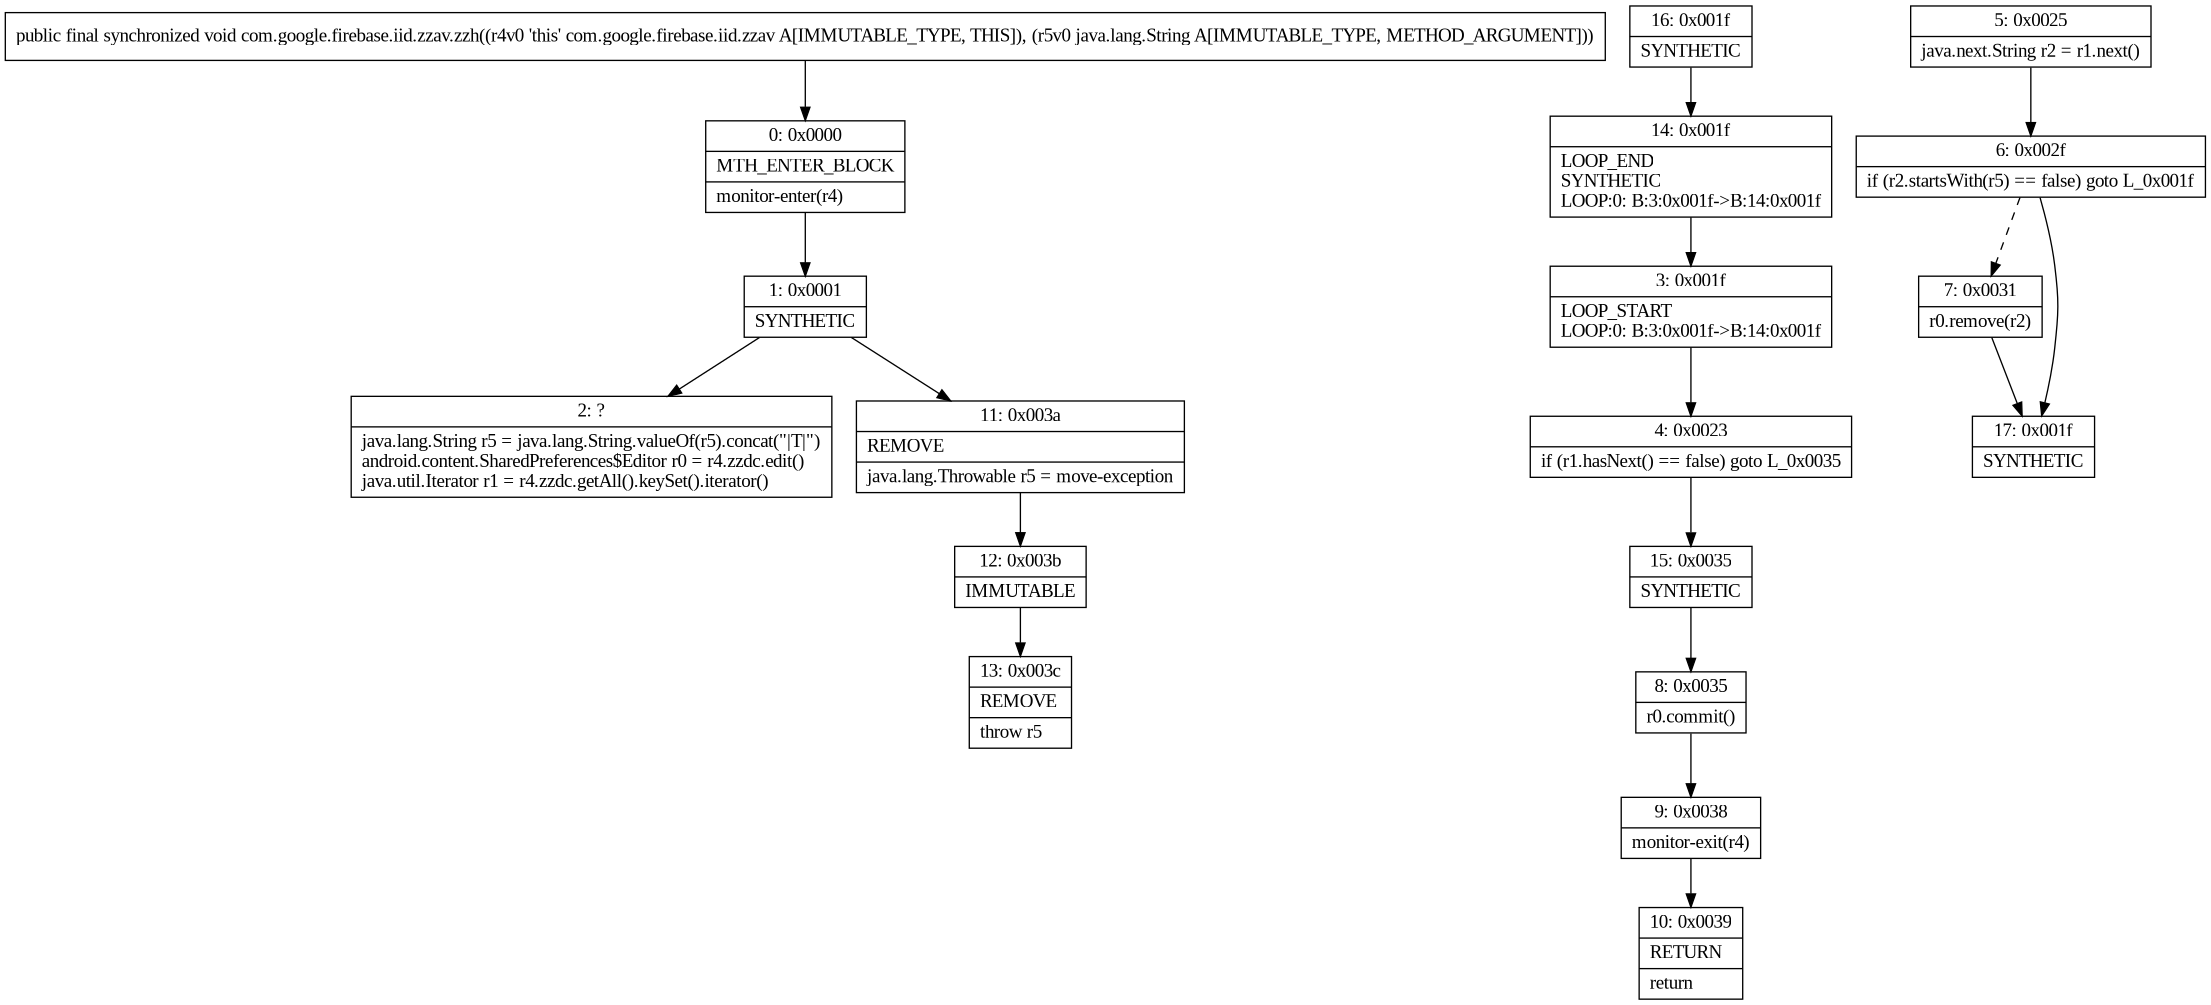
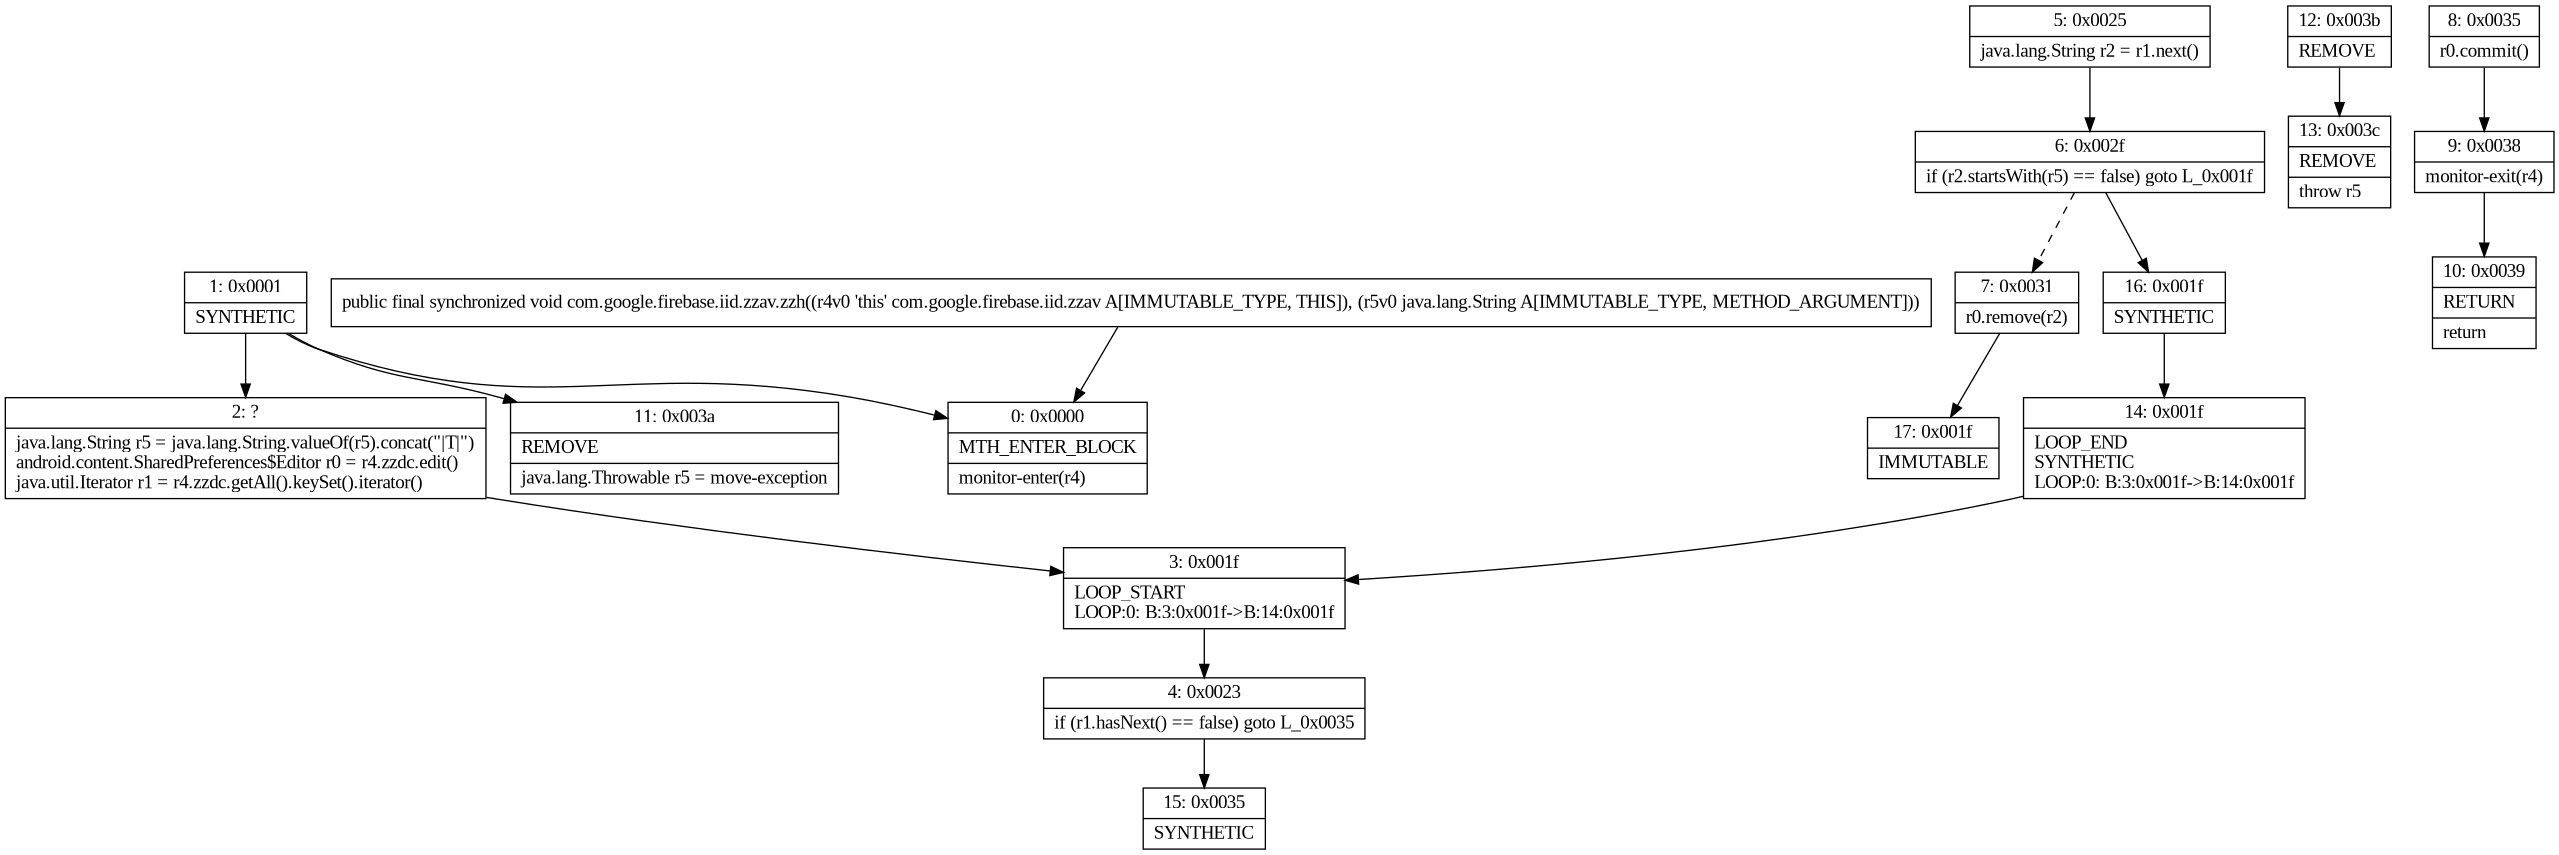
  digraph {
    fontname="Liberation Serif"
    node [fontname="Liberation Serif" shape=record]
    edge [fontname="Liberation Serif"]
    n1 [label="{0\:\ 0x0000|MTH_ENTER_BLOCK\l|monitor\-enter(r4)\l}"]
    n2 [label="{1\:\ 0x0001|SYNTHETIC\l}"]
    n3 [label="{2\:\ ?|java.lang.String r5 = java.lang.String.valueOf(r5).concat(\"\|T\|\")\landroid.content.SharedPreferences$Editor r0 = r4.zzdc.edit()\ljava.util.Iterator r1 = r4.zzdc.getAll().keySet().iterator()\l}"]
    n4 [label="{11\:\ 0x003a|REMOVE\l|java.lang.Throwable r5 = move\-exception\l}"]
    n5 [label="{3\:\ 0x001f|LOOP_START\lLOOP:0: B:3:0x001f\-\>B:14:0x001f\l}"]
-   n6 [label="{12\:\ 0x003b|IMMUTABLE\l}"]
+   n6 [label="{12\:\ 0x003b|REMOVE\l}"]
    n7 [label="{4\:\ 0x0023|if (r1.hasNext() == false) goto L_0x0035\l}"]
    n8 [label="{15\:\ 0x0035|SYNTHETIC\l}"]
-   n9 [label="{5\:\ 0x0025|java.next.String r2 = r1.next()\l}"]
+   n9 [label="{5\:\ 0x0025|java.lang.String r2 = r1.next()\l}"]
    n10 [label="{6\:\ 0x002f|if (r2.startsWith(r5) == false) goto L_0x001f\l}"]
    n11 [label="{8\:\ 0x0035|r0.commit()\l}"]
    n12 [label="{7\:\ 0x0031|r0.remove(r2)\l}"]
    n13 [label="{16\:\ 0x001f|SYNTHETIC\l}"]
-   n14 [label="{17\:\ 0x001f|SYNTHETIC\l}"]
+   n14 [label="{17\:\ 0x001f|IMMUTABLE\l}"]
    n15 [label="{14\:\ 0x001f|LOOP_END\lSYNTHETIC\lLOOP:0: B:3:0x001f\-\>B:14:0x001f\l}"]
    n16 [label="{9\:\ 0x0038|monitor\-exit(r4)\l}"]
    n17 [label="{10\:\ 0x0039|RETURN\l|return\l}"]
    n18 [label="{13\:\ 0x003c|REMOVE\l|throw r5\l}"]
    n19 [label="{public final synchronized void com.google.firebase.iid.zzav.zzh((r4v0 'this' com.google.firebase.iid.zzav A[IMMUTABLE_TYPE, THIS]), (r5v0 java.lang.String A[IMMUTABLE_TYPE, METHOD_ARGUMENT])) }"]
-   n1 -> n2
+   n2 -> n1
    n2 -> n3
    n2 -> n4
-   n4 -> n6
+   n3 -> n5
    n5 -> n7
    n6 -> n18
    n7 -> n8
-   n8 -> n11
    n9 -> n10
    n10 -> n12 [style=dashed]
-   n10 -> n14
+   n10 -> n13
    n11 -> n16
    n12 -> n14
    n13 -> n15
    n15 -> n5
    n16 -> n17
    n19 -> n1
  }
